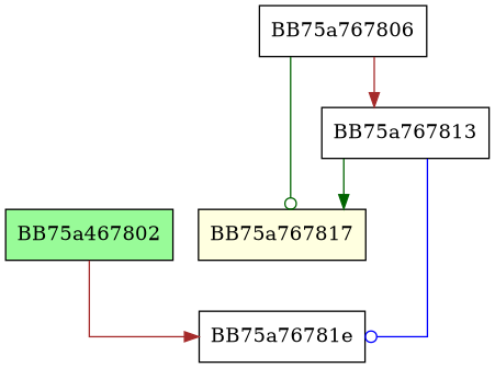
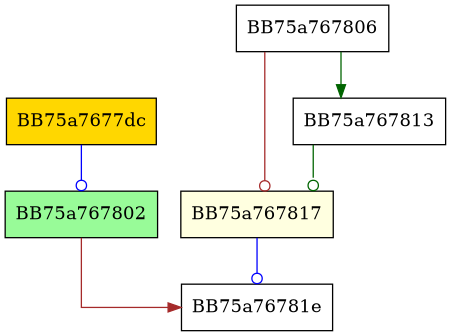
  digraph {
    splines=ortho
    node [fillcolor=white shape=box style=filled]
    edge [arrowhead=odot color=blue]
-   BB75a767802 [fillcolor=palegreen label=BB75a467802]
+   BB75a7677dc [fillcolor=gold]
+   BB75a767802 [fillcolor=palegreen]
    BB75a767817 [fillcolor=lightyellow]
    BB75a767806
    BB75a767813
    BB75a76781e
+   BB75a7677dc -> BB75a767802
    BB75a767802 -> BB75a76781e [arrowhead=normal color=brown]
-   BB75a767813 -> BB75a76781e
-   BB75a767806 -> BB75a767817 [color=darkgreen]
-   BB75a767806 -> BB75a767813 [arrowhead=normal color=brown]
-   BB75a767813 -> BB75a767817 [arrowhead=normal color=darkgreen]
+   BB75a767817 -> BB75a76781e
+   BB75a767806 -> BB75a767817 [color=brown]
+   BB75a767806 -> BB75a767813 [arrowhead=normal color=darkgreen]
+   BB75a767813 -> BB75a767817 [color=darkgreen]
  }
